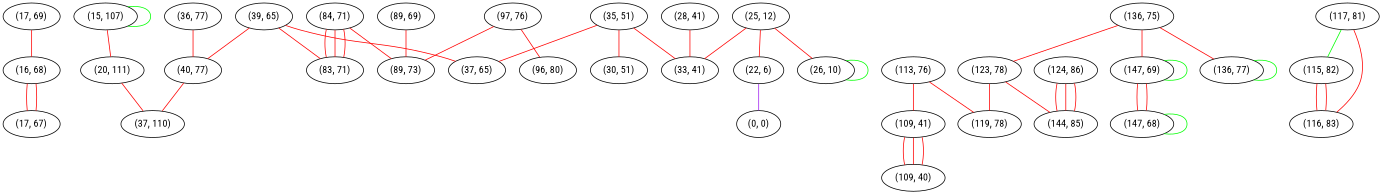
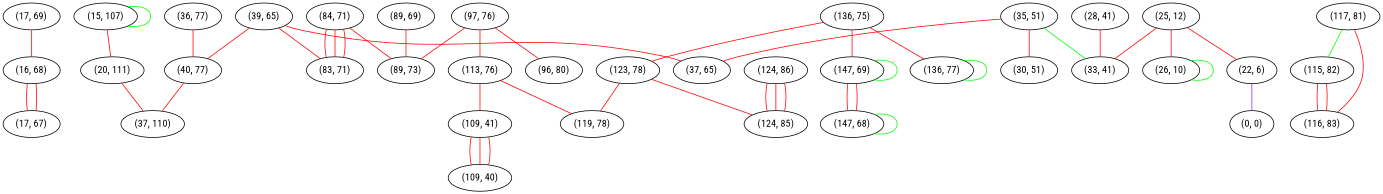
  graph {
    fontname="Roboto Condensed"
    node [fontname="Roboto Condensed"]
    edge [color=red fontname="Roboto Condensed" weight=1]
    "(17, 69)"
    "(16, 68)"
    "(17, 67)"
    "(15, 107)"
    "(20, 111)"
    "(97, 76)"
    "(113, 76)"
    "(96, 80)"
    "(89, 73)"
    "(109, 41)"
    "(119, 78)"
    "(89, 69)"
    "(136, 75)"
    "(147, 69)"
    "(136, 77)"
    "(123, 78)"
    "(147, 68)"
-   "(124, 85)" [label="(144, 85)"]
+   "(124, 85)"
    "(28, 41)"
    "(33, 41)"
    "(25, 12)"
    "(22, 6)"
    "(26, 10)"
    "(0, 0)"
    "(36, 77)"
    "(40, 77)"
    "(37, 110)"
    "(84, 71)"
    "(83, 71)"
    "(35, 51)"
    "(30, 51)"
    "(37, 65)"
    "(109, 40)"
    "(117, 81)"
    "(115, 82)"
    "(116, 83)"
    "(39, 65)"
    "(124, 86)"
    "(17, 69)" -- "(16, 68)"
    "(16, 68)" -- "(17, 67)"
    "(16, 68)" -- "(17, 67)"
    "(15, 107)" -- "(15, 107)" [color=green weight=2]
    "(15, 107)" -- "(20, 111)"
    "(20, 111)" -- "(37, 110)"
+   "(97, 76)" -- "(113, 76)"
    "(97, 76)" -- "(96, 80)"
    "(97, 76)" -- "(89, 73)"
    "(113, 76)" -- "(109, 41)"
    "(113, 76)" -- "(119, 78)"
    "(109, 41)" -- "(109, 40)"
    "(109, 41)" -- "(109, 40)"
    "(109, 41)" -- "(109, 40)"
    "(89, 69)" -- "(89, 73)"
    "(136, 75)" -- "(147, 69)"
    "(136, 75)" -- "(136, 77)"
    "(136, 75)" -- "(123, 78)"
    "(147, 69)" -- "(147, 69)" [color=green weight=2]
    "(147, 69)" -- "(147, 68)"
    "(147, 69)" -- "(147, 68)"
    "(136, 77)" -- "(136, 77)" [color=green weight=2]
    "(123, 78)" -- "(119, 78)"
    "(123, 78)" -- "(124, 85)"
    "(147, 68)" -- "(147, 68)" [color=green weight=2]
    "(28, 41)" -- "(33, 41)"
    "(25, 12)" -- "(33, 41)"
    "(25, 12)" -- "(22, 6)"
    "(25, 12)" -- "(26, 10)"
    "(22, 6)" -- "(0, 0)" [color=purple weight=4]
    "(26, 10)" -- "(26, 10)" [color=green weight=2]
    "(36, 77)" -- "(40, 77)"
    "(40, 77)" -- "(37, 110)"
    "(84, 71)" -- "(89, 73)"
    "(84, 71)" -- "(83, 71)"
    "(84, 71)" -- "(83, 71)"
    "(84, 71)" -- "(83, 71)"
-   "(35, 51)" -- "(33, 41)"
+   "(35, 51)" -- "(33, 41)" [color=green]
    "(35, 51)" -- "(30, 51)"
    "(35, 51)" -- "(37, 65)"
    "(117, 81)" -- "(115, 82)" [color=green]
    "(117, 81)" -- "(116, 83)"
    "(115, 82)" -- "(116, 83)"
    "(115, 82)" -- "(116, 83)"
    "(39, 65)" -- "(40, 77)"
    "(39, 65)" -- "(83, 71)"
    "(39, 65)" -- "(37, 65)"
    "(124, 86)" -- "(124, 85)"
    "(124, 86)" -- "(124, 85)"
    "(124, 86)" -- "(124, 85)"
  }
